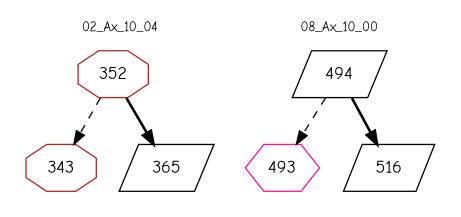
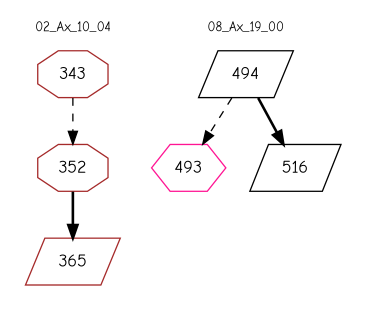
  digraph {
    fontname="Comic Neue"
    node [color=black fontname="Comic Neue" shape=parallelogram]
    edge [color=black fontname="Comic Neue" style=dashed]
    n1 [color=brown label=352 shape=octagon]
    n2 [color=brown label=343 shape=octagon]
-   n3 [label=365]
+   n3 [color=brown label=365]
    n4 [label=494]
    n5 [color=deeppink label=493 shape=hexagon]
    n6 [label=516]
    subgraph cluster_1 {
      color=white
      fontsize=10
      label="02_Ax_10_04"
      n1
      n2
      n3
    }
    subgraph cluster_2 {
      color=white
      fontsize=10
-     label="08_Ax_10_00"
+     label="08_Ax_19_00"
      n4
      n5
      n6
    }
-   n1 -> n2
+   n2 -> n1
    n1 -> n3 [style=bold]
    n4 -> n5
    n4 -> n6 [style=bold]
  }
